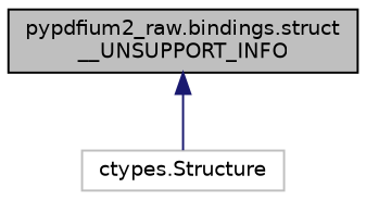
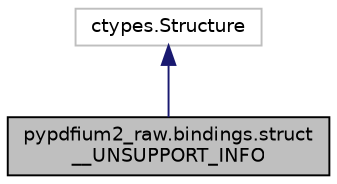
  digraph {
    node [fontname=Helvetica fontsize=10 shape=record style=filled]
    n1 [color=black fillcolor=grey75 fontcolor=black height=0.2 label="pypdfium2_raw.bindings.struct\l__UNSUPPORT_INFO" width=0.4]
    n2 [color=grey75 fillcolor=white height=0.2 label="ctypes.Structure" width=0.4]
-   n1 -> n2 [color=midnightblue dir=back fontname=Helvetica fontsize=10 labelfontname=Helvetica labelfontsize=10 style=solid]
+   n2 -> n1 [color=midnightblue dir=back fontname=Helvetica fontsize=10 labelfontname=Helvetica labelfontsize=10 style=solid]
  }
